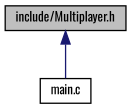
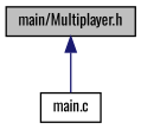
  digraph {
    fontname=Oswald
    node [color=black fontname=Oswald fontsize=10 shape=record]
-   n1 [fillcolor=grey75 fontcolor=black height=0.2 label="include/Multiplayer.h" style=filled width=0.4]
+   n1 [fillcolor=grey75 fontcolor=black height=0.2 label="main/Multiplayer.h" style=filled width=0.4]
    n2 [height=0.2 label="main.c" width=0.4]
    n1 -> n2 [color=midnightblue dir=back fontname=Oswald fontsize=10 labelfontname=Helvetica labelfontsize=10 style=solid]
  }
